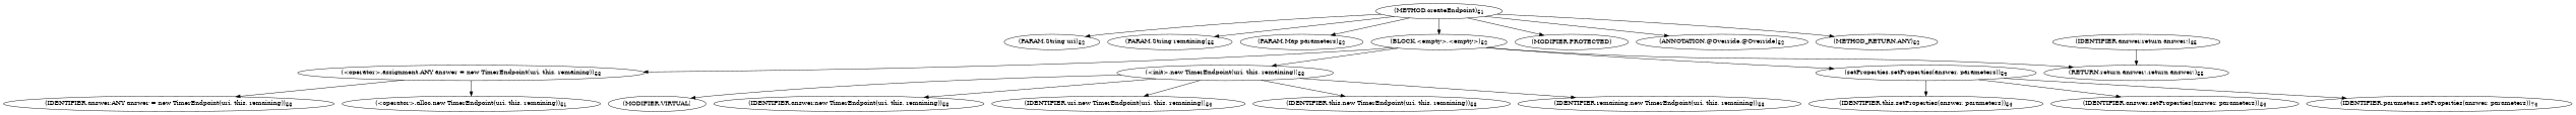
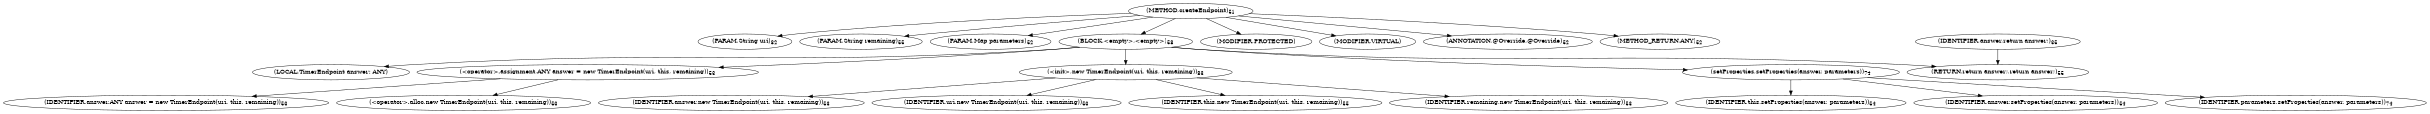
  digraph {
    n1 [label=<(METHOD,createEndpoint)<SUB>51</SUB>>]
-   n2 [label=<(PARAM,String uri)<SUB>52</SUB>>]
+   n2 [label=<(PARAM,String uri)<SUB>82</SUB>>]
    n3 [label=<(PARAM,String remaining)<SUB>55</SUB>>]
    n4 [label=<(PARAM,Map parameters)<SUB>52</SUB>>]
-   n5 [label=<(BLOCK,&lt;empty&gt;,&lt;empty&gt;)<SUB>52</SUB>>]
+   n5 [label=<(BLOCK,&lt;empty&gt;,&lt;empty&gt;)<SUB>58</SUB>>]
    n6 [label=<(MODIFIER,PROTECTED)>]
    n7 [label=<(MODIFIER,VIRTUAL)>]
    n8 [label=<(ANNOTATION,@Override,@Override)<SUB>52</SUB>>]
    n9 [label=<(METHOD_RETURN,ANY)<SUB>52</SUB>>]
+   n10 [label=<(LOCAL,TimerEndpoint answer: ANY)>]
    n11 [label=<(&lt;operator&gt;.assignment,ANY answer = new TimerEndpoint(uri, this, remaining))<SUB>53</SUB>>]
-   n12 [label=<(&lt;init&gt;,new TimerEndpoint(uri, this, remaining))<SUB>53</SUB>>]
-   n13 [label=<(setProperties,setProperties(answer, parameters))<SUB>54</SUB>>]
+   n12 [label=<(&lt;init&gt;,new TimerEndpoint(uri, this, remaining))<SUB>83</SUB>>]
+   n13 [label=<(setProperties,setProperties(answer, parameters))<SUB>74</SUB>>]
    n14 [label=<(RETURN,return answer;,return answer;)<SUB>55</SUB>>]
    n15 [label=<(IDENTIFIER,answer,ANY answer = new TimerEndpoint(uri, this, remaining))<SUB>53</SUB>>]
-   n16 [label=<(&lt;operator&gt;.alloc,new TimerEndpoint(uri, this, remaining))<SUB>51</SUB>>]
+   n16 [label=<(&lt;operator&gt;.alloc,new TimerEndpoint(uri, this, remaining))<SUB>53</SUB>>]
    n17 [label=<(IDENTIFIER,answer,new TimerEndpoint(uri, this, remaining))<SUB>53</SUB>>]
-   n18 [label=<(IDENTIFIER,uri,new TimerEndpoint(uri, this, remaining))<SUB>54</SUB>>]
-   n19 [label=<(IDENTIFIER,this,new TimerEndpoint(uri, this, remaining))<SUB>53</SUB>>]
+   n18 [label=<(IDENTIFIER,uri,new TimerEndpoint(uri, this, remaining))<SUB>53</SUB>>]
+   n19 [label=<(IDENTIFIER,this,new TimerEndpoint(uri, this, remaining))<SUB>55</SUB>>]
    n20 [label=<(IDENTIFIER,remaining,new TimerEndpoint(uri, this, remaining))<SUB>53</SUB>>]
    n21 [label=<(IDENTIFIER,this,setProperties(answer, parameters))<SUB>54</SUB>>]
    n22 [label=<(IDENTIFIER,answer,setProperties(answer, parameters))<SUB>54</SUB>>]
    n23 [label=<(IDENTIFIER,parameters,setProperties(answer, parameters))<SUB>74</SUB>>]
    n24 [label=<(IDENTIFIER,answer,return answer;)<SUB>35</SUB>>]
    n1 -> n2
    n1 -> n3
    n1 -> n4
    n1 -> n5
    n1 -> n6
-   n12 -> n7
+   n1 -> n7
    n1 -> n8
    n1 -> n9
+   n5 -> n10
    n5 -> n11
    n5 -> n12
    n5 -> n13
    n5 -> n14
    n11 -> n15
    n11 -> n16
    n12 -> n17
    n12 -> n18
    n12 -> n19
    n12 -> n20
    n13 -> n21
    n13 -> n22
    n13 -> n23
    n24 -> n14
  }
